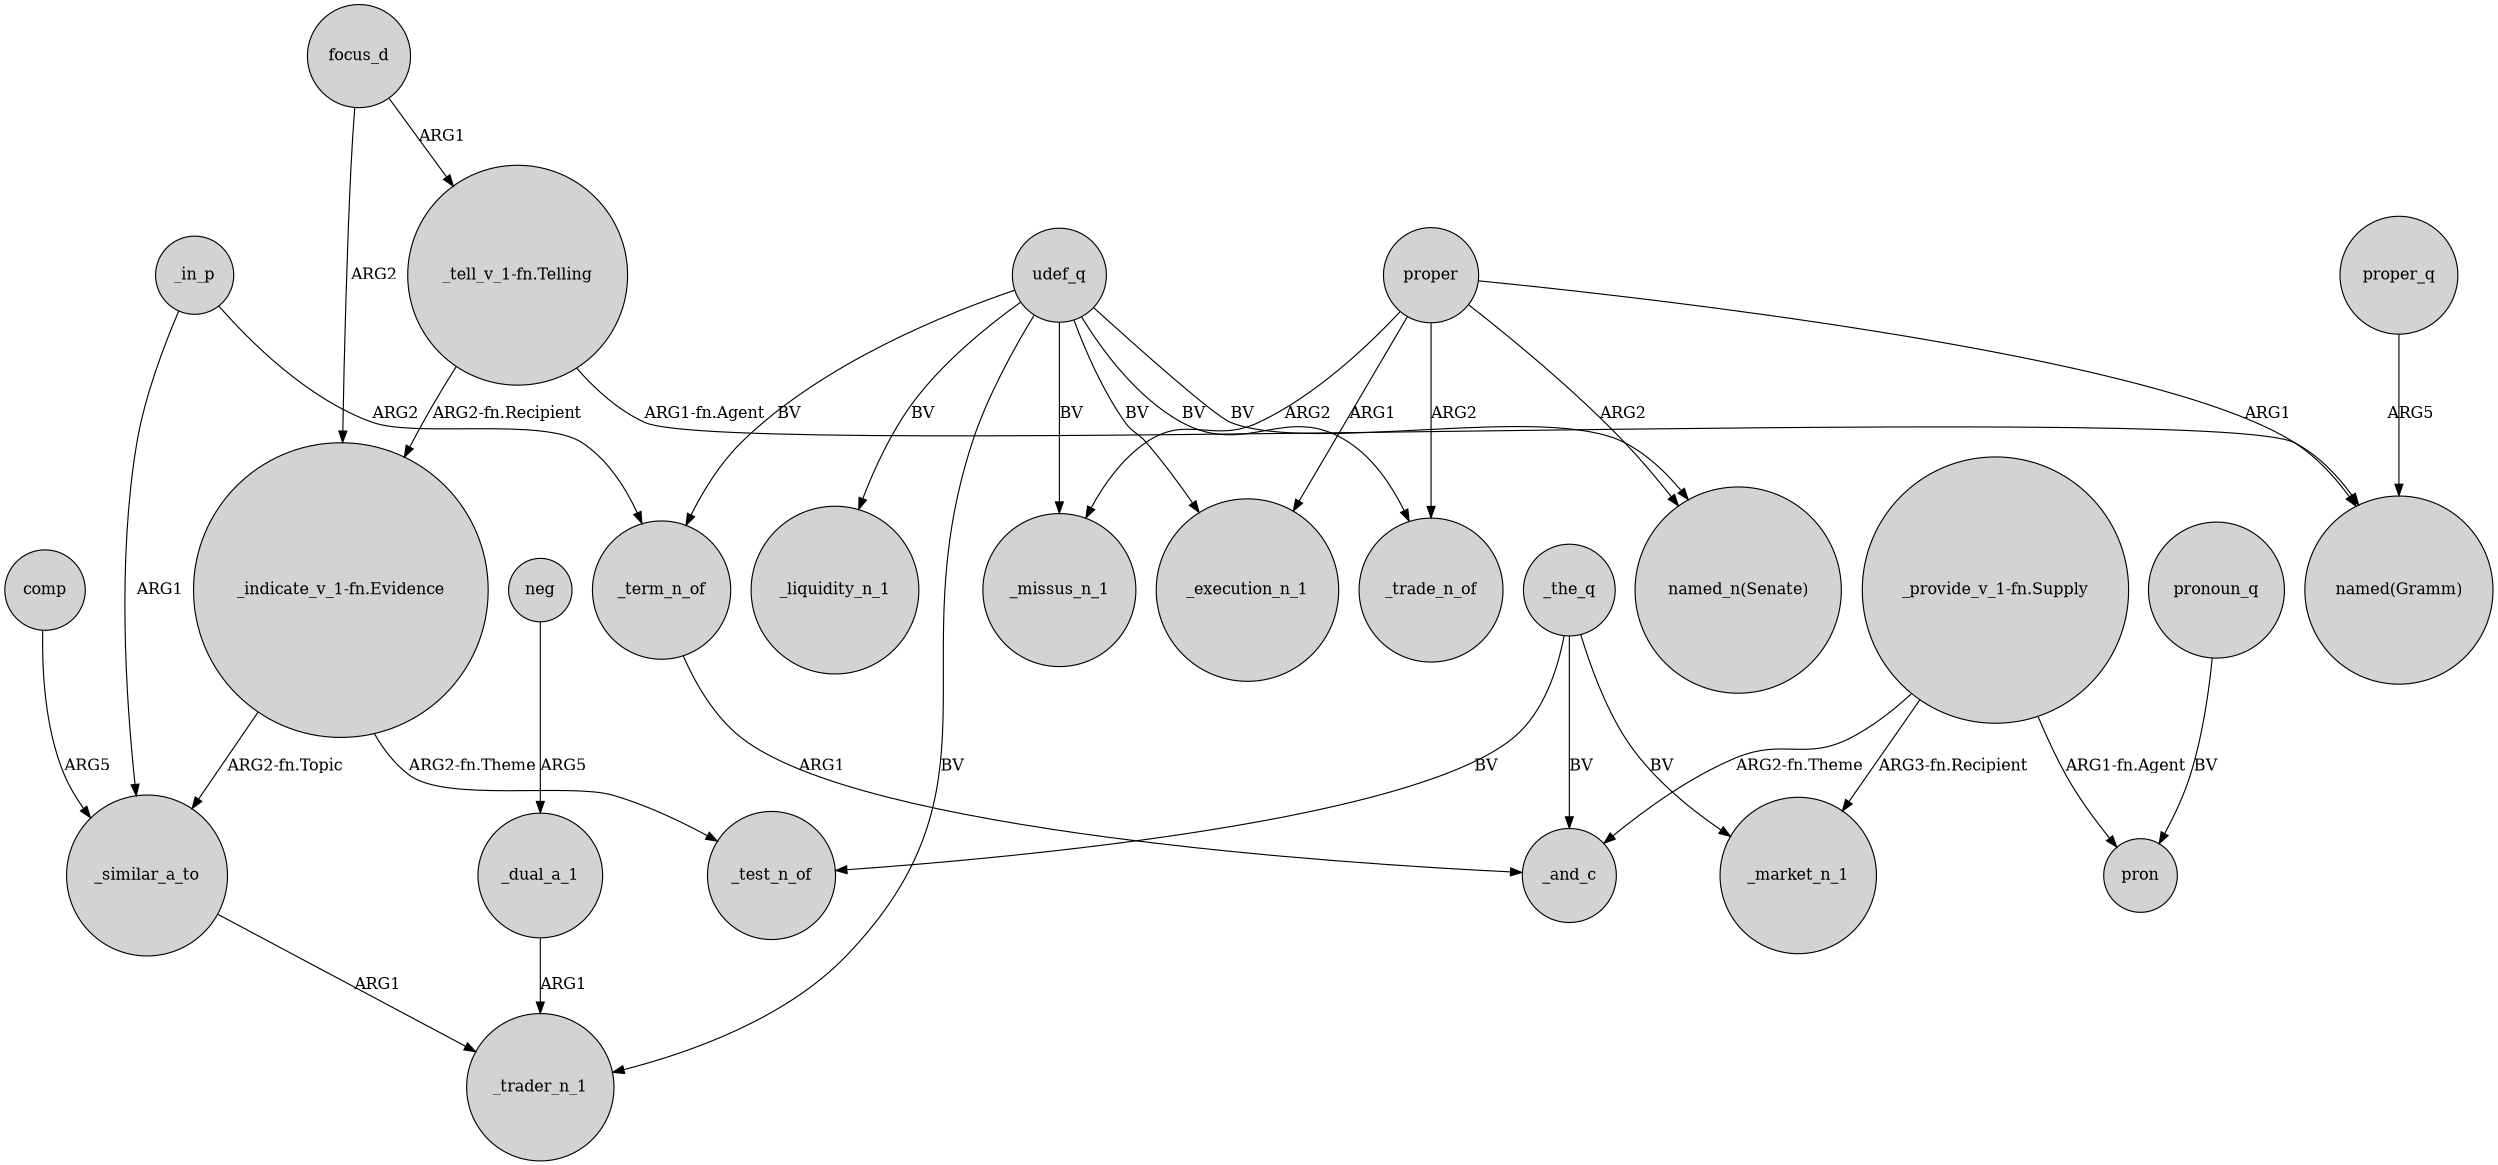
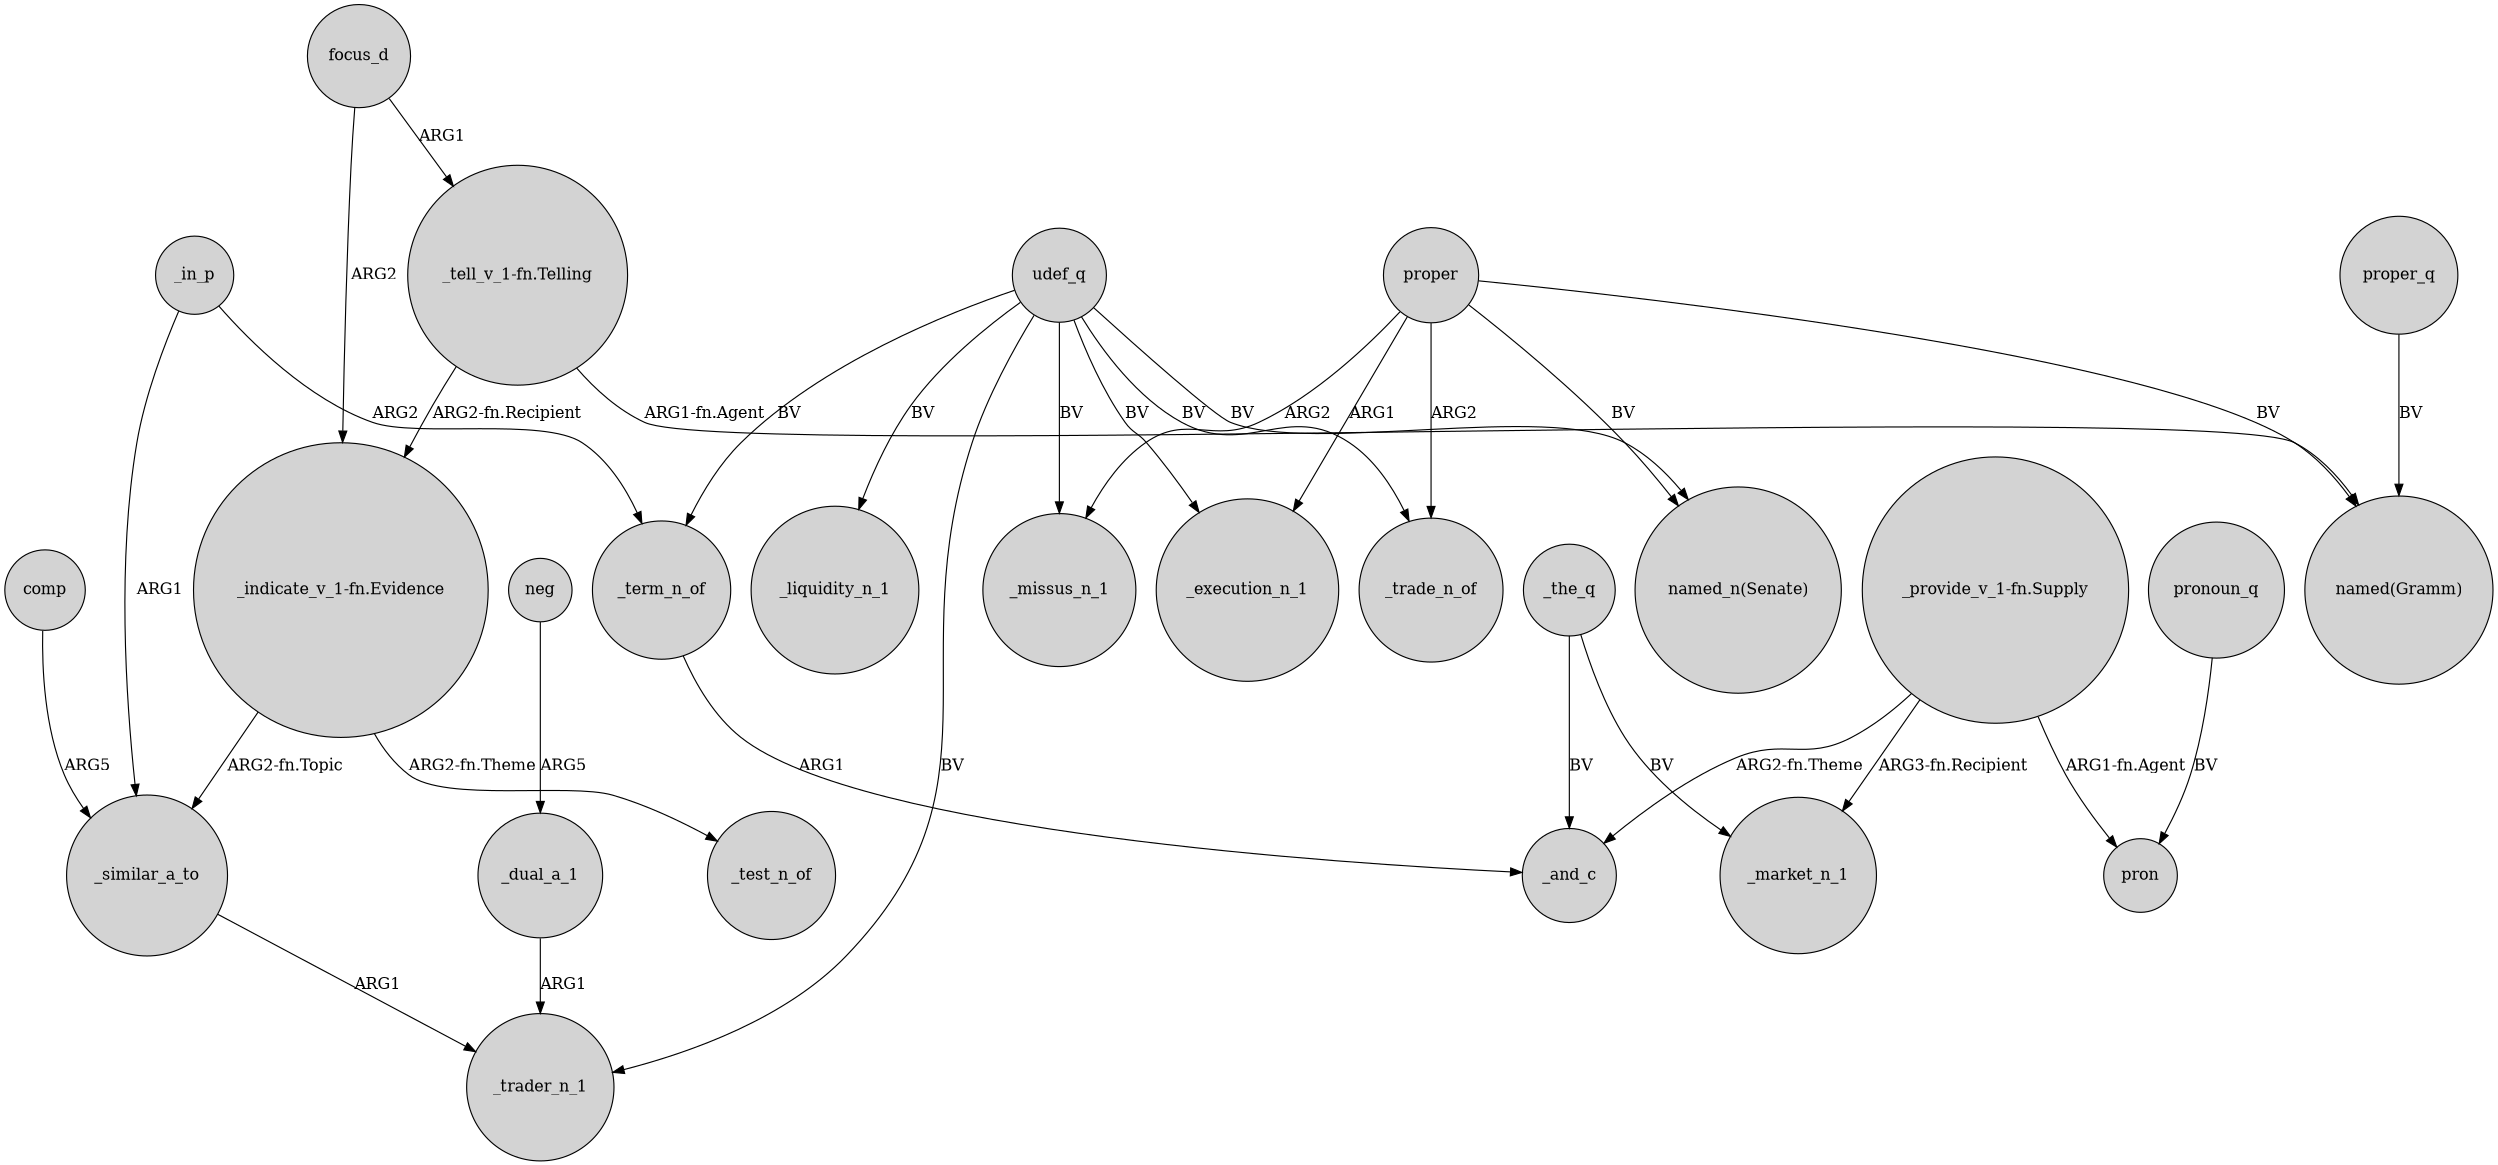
  digraph {
    node [shape=circle style=filled]
    comp
    _similar_a_to
    _trader_n_1
    _the_q
    _and_c
    _test_n_of
    _market_n_1
    udef_q
    _trade_n_of
    _missus_n_1
    _execution_n_1
    _term_n_of
    "named_n(Senate)"
    _liquidity_n_1
    "_provide_v_1-fn.Supply"
    pron
    "_tell_v_1-fn.Telling"
    "named(Gramm)"
    "_indicate_v_1-fn.Evidence"
    n20 [label=proper]
    _in_p
    proper_q
    focus_d
    pronoun_q
    _dual_a_1
    neg
    comp -> _similar_a_to [label=ARG5]
    _similar_a_to -> _trader_n_1 [label=ARG1]
    _the_q -> _and_c [label=BV]
-   _the_q -> _test_n_of [label=BV]
    _the_q -> _market_n_1 [label=BV]
    udef_q -> _trader_n_1 [label=BV]
    udef_q -> _trade_n_of [label=BV]
    udef_q -> _missus_n_1 [label=BV]
    udef_q -> _execution_n_1 [label=BV]
    udef_q -> _term_n_of [label=BV]
    udef_q -> "named_n(Senate)" [label=BV]
    udef_q -> _liquidity_n_1 [label=BV]
    _term_n_of -> _and_c [label=ARG1]
    "_provide_v_1-fn.Supply" -> _and_c [label="ARG2-fn.Theme"]
    "_provide_v_1-fn.Supply" -> _market_n_1 [label="ARG3-fn.Recipient"]
    "_provide_v_1-fn.Supply" -> pron [label="ARG1-fn.Agent"]
    "_tell_v_1-fn.Telling" -> "named(Gramm)" [label="ARG1-fn.Agent"]
    "_tell_v_1-fn.Telling" -> "_indicate_v_1-fn.Evidence" [label="ARG2-fn.Recipient"]
    "_indicate_v_1-fn.Evidence" -> _similar_a_to [label="ARG2-fn.Topic"]
    "_indicate_v_1-fn.Evidence" -> _test_n_of [label="ARG2-fn.Theme"]
    n20 -> _trade_n_of [label=ARG2]
    n20 -> _missus_n_1 [label=ARG2]
    n20 -> _execution_n_1 [label=ARG1]
-   n20 -> "named_n(Senate)" [label=ARG2]
-   n20 -> "named(Gramm)" [label=ARG1]
+   n20 -> "named_n(Senate)" [label=BV]
+   n20 -> "named(Gramm)" [label=BV]
    _in_p -> _similar_a_to [label=ARG1]
    _in_p -> _term_n_of [label=ARG2]
-   proper_q -> "named(Gramm)" [label=ARG5]
+   proper_q -> "named(Gramm)" [label=BV]
    focus_d -> "_tell_v_1-fn.Telling" [label=ARG1]
    focus_d -> "_indicate_v_1-fn.Evidence" [label=ARG2]
    pronoun_q -> pron [label=BV]
    _dual_a_1 -> _trader_n_1 [label=ARG1]
    neg -> _dual_a_1 [label=ARG5]
  }
